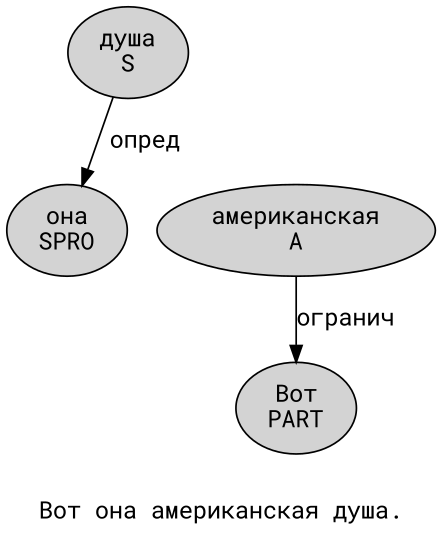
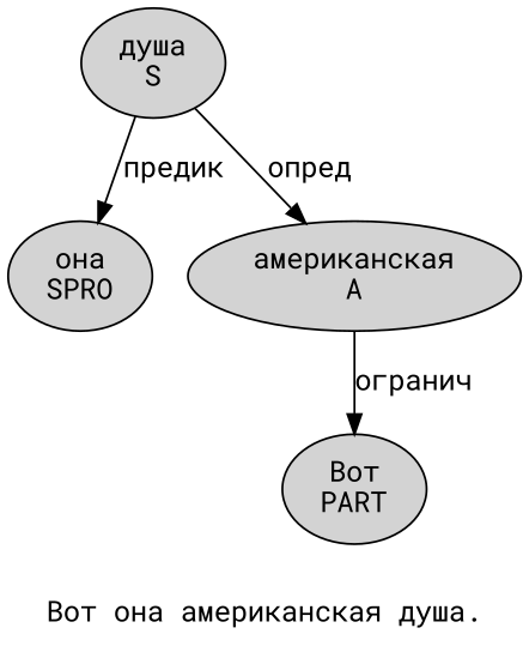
  digraph {
    fontname="Roboto Mono"
    label="Вот она американская душа."
    node [fillcolor=lightgray fontname="Roboto Mono" penwidth=1 shape=ellipse style=filled]
    edge [fontname="Roboto Mono"]
    n1 [label="Вот\nPART"]
    n2 [label="она\nSPRO"]
    n3 [label="американская\nA"]
    n4 [label="душа\nS"]
    n3 -> n1 [label="огранич"]
-   n4 -> n2 [label="опред"]
+   n4 -> n2 [label="предик"]
+   n4 -> n3 [label="опред"]
  }
